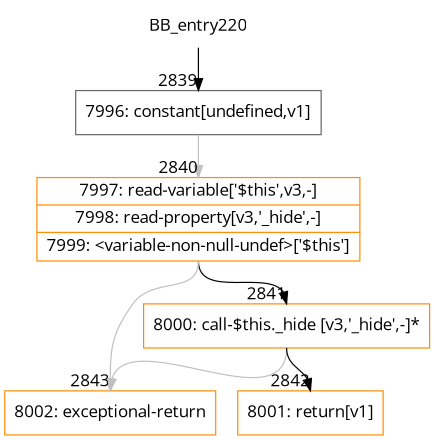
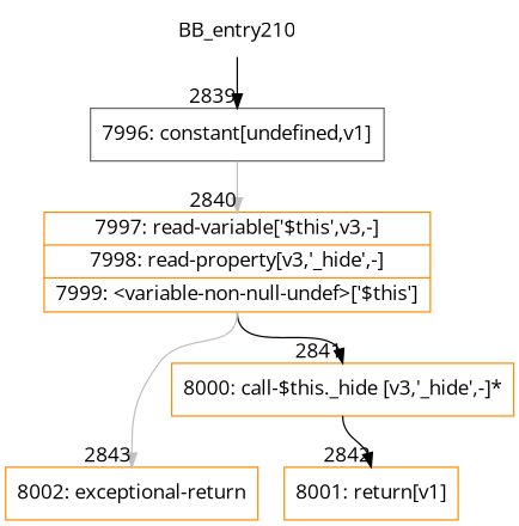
  digraph {
    fontname="Open Sans"
    rankdir=TD
    node [color=darkorange fontname="Open Sans" shape=record]
    edge [fontname="Open Sans" headport=n tailport=s]
-   BB_entry220 [color=blue shape=none]
+   BB_entry220 [color=blue shape=none label=BB_entry210]
    n2 [color=gray40 label="{7996: constant[undefined,v1]}"]
    n3 [label="{7997: read-variable['$this',v3,-]|7998: read-property[v3,'_hide',-]|7999: \<variable-non-null-undef\>['$this']}"]
    n4 [label="{8000: call-$this._hide [v3,'_hide',-]*}"]
    n5 [label="{8002: exceptional-return}"]
    n6 [label="{8001: return[v1]}"]
    BB_entry220 -> n2 [headlabel="    2839"]
    n2 -> n3 [color=gray headlabel="      2840"]
    n3 -> n4 [headlabel="      2841"]
    n3 -> n5 [color=gray headlabel="      2843"]
-   n4 -> n5 [color=gray]
    n4 -> n6 [headlabel="      2842"]
  }
